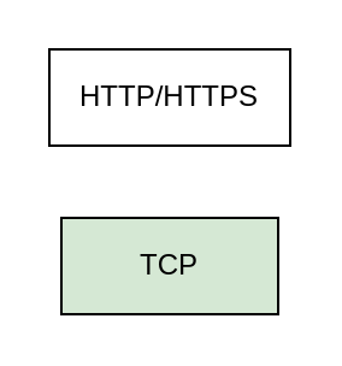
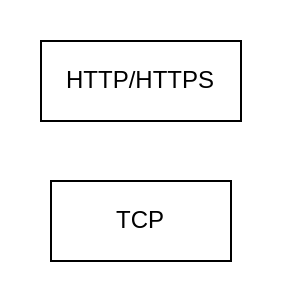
  <mxCell id="0" />
  <mxCell id="1" parent="0" />
  <mxCell id="2" value="HTTP/HTTPS" style="whiteSpace=wrap;html=1;" vertex="1" parent="1"><mxGeometry x="20" y="20" width="100" height="40" as="geometry" /></mxCell>
- <mxCell id="3" value="TCP" style="whiteSpace=wrap;html=1;fillColor=#d5e8d4;" vertex="1" parent="1"><mxGeometry x="25" y="90" width="90" height="40" as="geometry" /></mxCell>
+ <mxCell id="3" value="TCP" style="whiteSpace=wrap;html=1;" vertex="1" parent="1"><mxGeometry x="25" y="90" width="90" height="40" as="geometry" /></mxCell>
